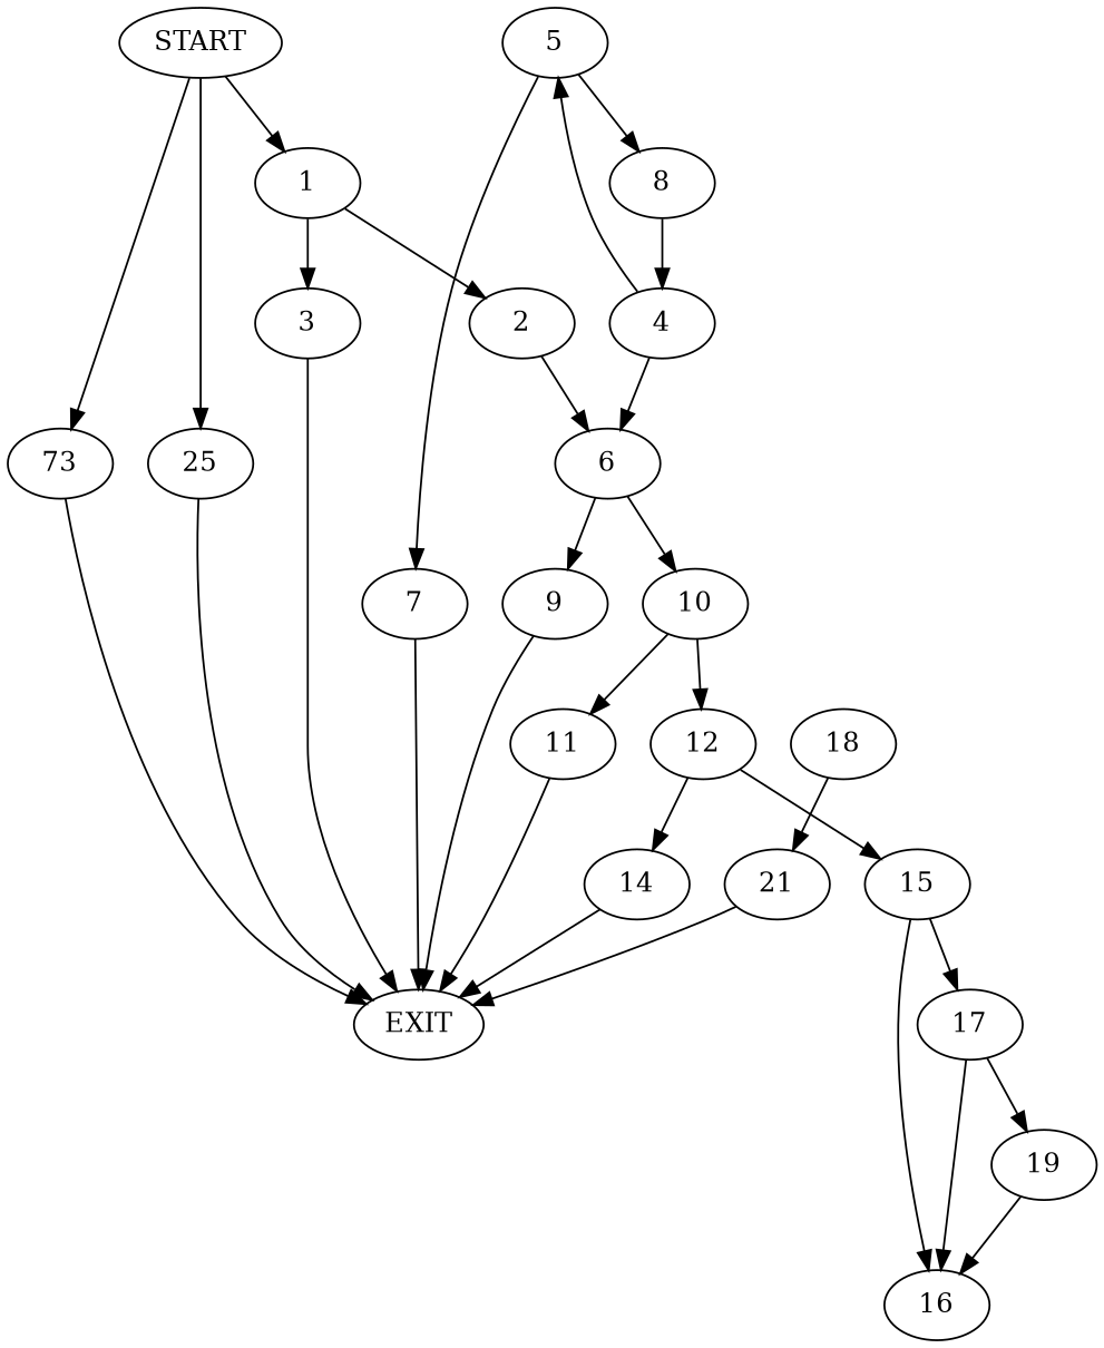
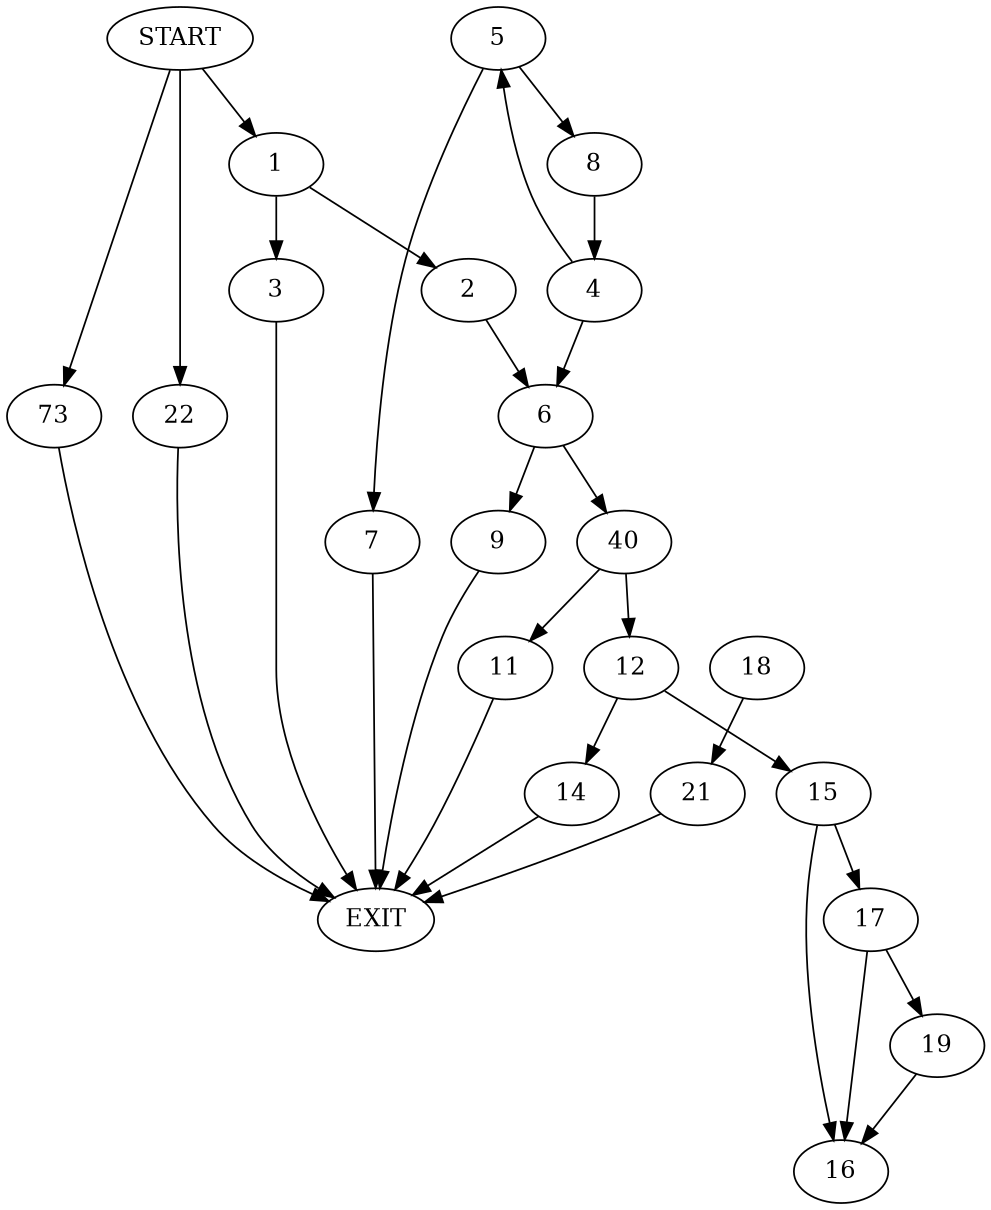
  digraph {
    n1 [label=START]
    1
    n3 [label=73]
-   22 [label=25]
+   22
    2
    3
    n7 [label=EXIT]
    6
    4
    5
    7
    8
    9
-   10
+   10 [label=40]
    11
    12
    14
    15
    16
    17
    19
    18
    21
    n1 -> 1
    n1 -> n3
    n1 -> 22
    1 -> 2
    1 -> 3
    n3 -> n7
    22 -> n7
    2 -> 6
    3 -> n7
    6 -> 9
    6 -> 10
    4 -> 6
    4 -> 5
    5 -> 7
    5 -> 8
    7 -> n7
    8 -> 4
    9 -> n7
    10 -> 11
    10 -> 12
    11 -> n7
    12 -> 14
    12 -> 15
    14 -> n7
    15 -> 16
    15 -> 17
    17 -> 16
    17 -> 19
    19 -> 16
    18 -> 21
    21 -> n7
  }
